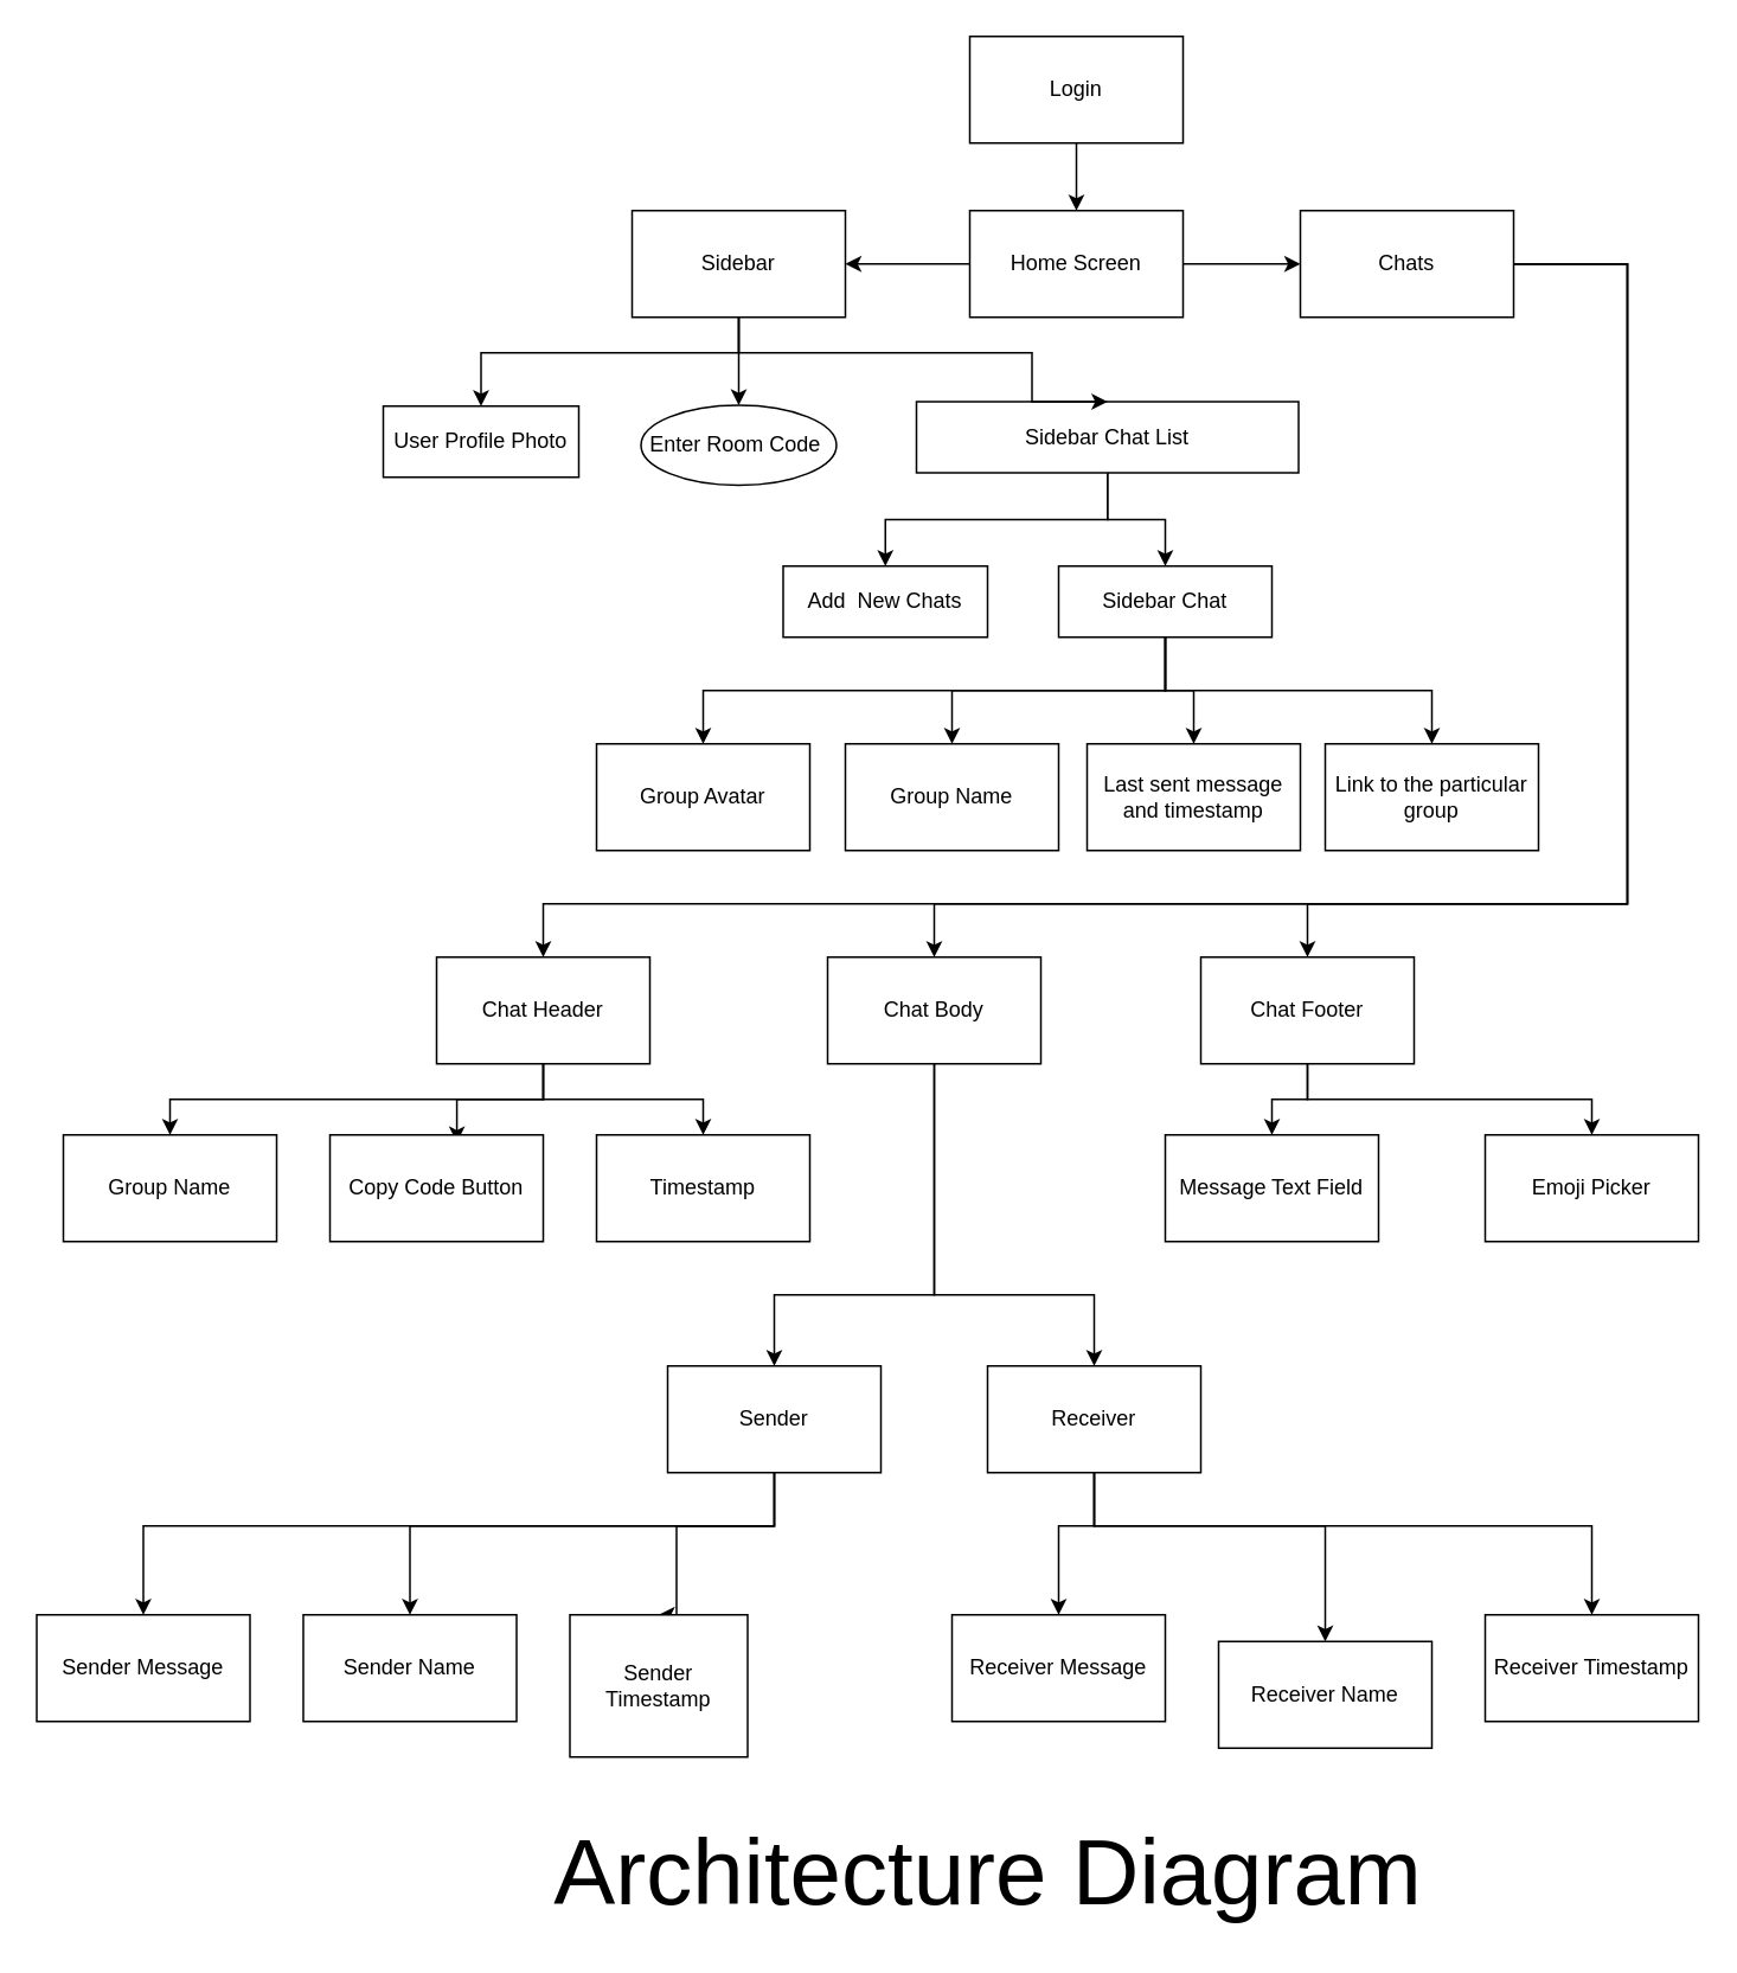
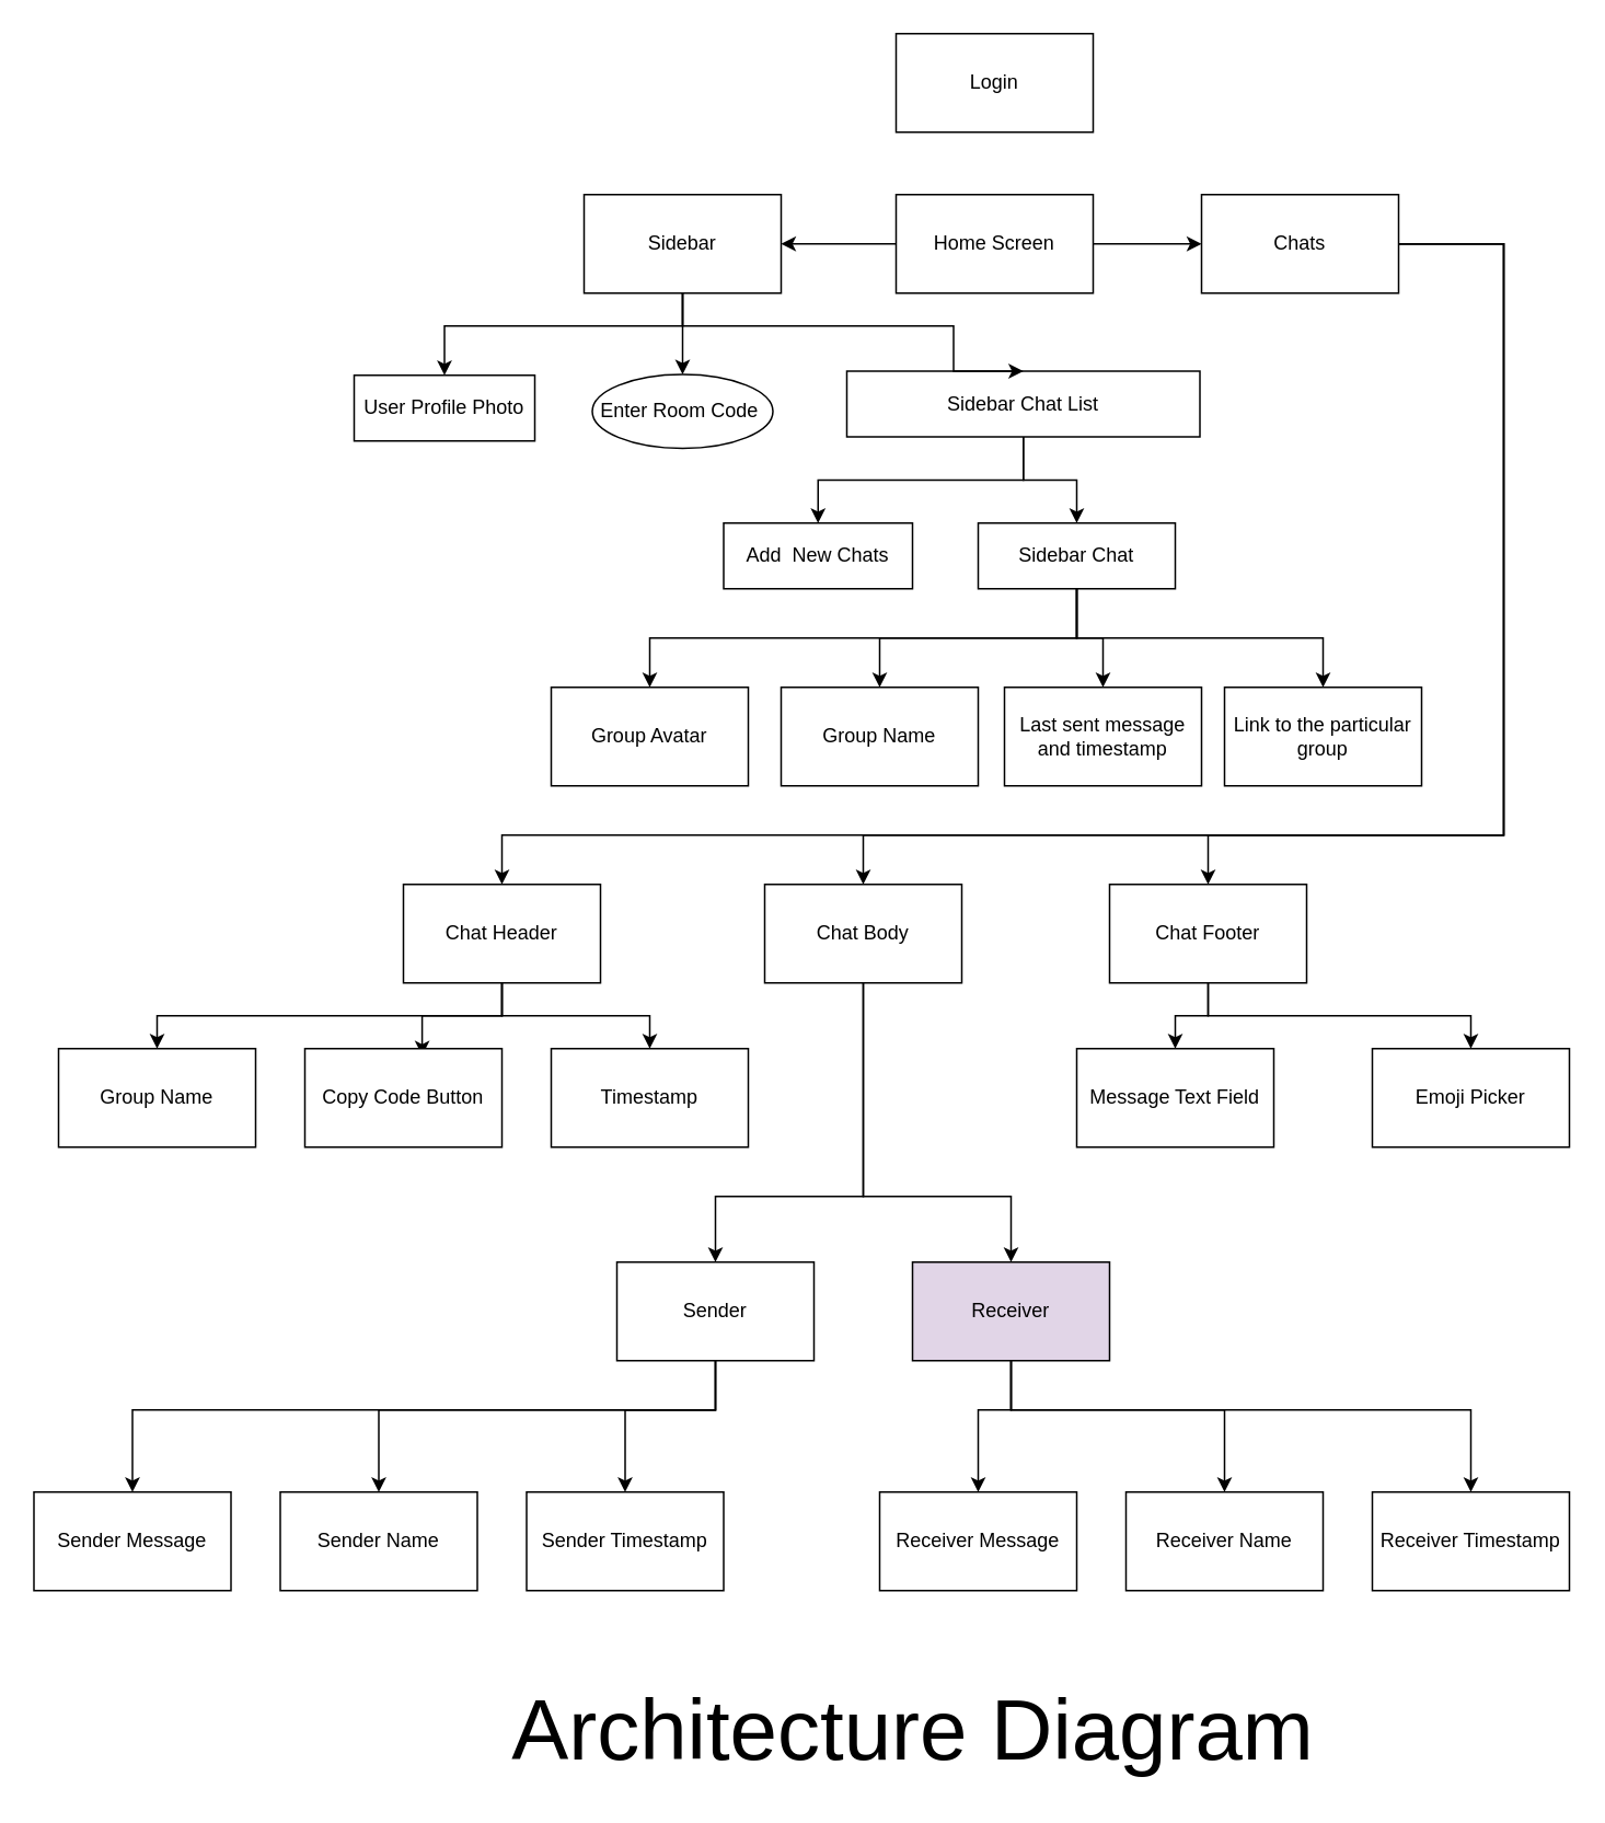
  <mxCell id="0" />
  <mxCell id="1" parent="0" />
- <mxCell id="2" style="edgeStyle=orthogonalEdgeStyle;rounded=0;orthogonalLoop=1;jettySize=auto;html=1;" edge="1" parent="1" source="3" target="20"><mxGeometry relative="1" as="geometry" /></mxCell>
  <mxCell id="3" value="Login" style="rounded=0;whiteSpace=wrap;html=1;" vertex="1" parent="1"><mxGeometry x="545" y="20" width="120" height="60" as="geometry" /></mxCell>
  <mxCell id="4" value="Enter Room Code&amp;nbsp;" style="ellipse;whiteSpace=wrap;html=1;" vertex="1" parent="1"><mxGeometry x="360" y="227.5" width="110" height="45" as="geometry" /></mxCell>
  <mxCell id="5" value="User Profile Photo" style="rounded=0;whiteSpace=wrap;html=1;" vertex="1" parent="1"><mxGeometry x="215" y="228" width="110" height="40" as="geometry" /></mxCell>
  <mxCell id="6" style="edgeStyle=orthogonalEdgeStyle;rounded=0;orthogonalLoop=1;jettySize=auto;html=1;entryX=0.5;entryY=0;entryDx=0;entryDy=0;" edge="1" parent="1" source="10" target="31"><mxGeometry relative="1" as="geometry"><Array as="points"><mxPoint x="655" y="388" /><mxPoint x="395" y="388" /></Array></mxGeometry></mxCell>
  <mxCell id="7" style="edgeStyle=orthogonalEdgeStyle;rounded=0;orthogonalLoop=1;jettySize=auto;html=1;entryX=0.5;entryY=0;entryDx=0;entryDy=0;" edge="1" parent="1" source="10" target="32"><mxGeometry relative="1" as="geometry" /></mxCell>
  <mxCell id="8" style="edgeStyle=orthogonalEdgeStyle;rounded=0;orthogonalLoop=1;jettySize=auto;html=1;" edge="1" parent="1" source="10" target="26"><mxGeometry relative="1" as="geometry" /></mxCell>
  <mxCell id="9" style="edgeStyle=orthogonalEdgeStyle;rounded=0;orthogonalLoop=1;jettySize=auto;html=1;entryX=0.5;entryY=0;entryDx=0;entryDy=0;" edge="1" parent="1" source="10" target="30"><mxGeometry relative="1" as="geometry"><Array as="points"><mxPoint x="655" y="388" /><mxPoint x="805" y="388" /></Array></mxGeometry></mxCell>
  <mxCell id="10" value="Sidebar Chat" style="rounded=0;whiteSpace=wrap;html=1;" vertex="1" parent="1"><mxGeometry x="595" y="318" width="120" height="40" as="geometry" /></mxCell>
  <mxCell id="11" style="edgeStyle=orthogonalEdgeStyle;rounded=0;orthogonalLoop=1;jettySize=auto;html=1;entryX=0.5;entryY=0;entryDx=0;entryDy=0;" edge="1" parent="1" source="13" target="25"><mxGeometry relative="1" as="geometry" /></mxCell>
  <mxCell id="12" style="edgeStyle=orthogonalEdgeStyle;rounded=0;orthogonalLoop=1;jettySize=auto;html=1;entryX=0.5;entryY=0;entryDx=0;entryDy=0;" edge="1" parent="1" source="13" target="10"><mxGeometry relative="1" as="geometry" /></mxCell>
  <mxCell id="13" value="Sidebar Chat List" style="rounded=0;whiteSpace=wrap;html=1;" vertex="1" parent="1"><mxGeometry x="515" y="225.5" width="215" height="40" as="geometry" /></mxCell>
  <mxCell id="14" style="edgeStyle=orthogonalEdgeStyle;rounded=0;orthogonalLoop=1;jettySize=auto;html=1;entryX=0.5;entryY=0;entryDx=0;entryDy=0;" edge="1" parent="1" source="17" target="29"><mxGeometry relative="1" as="geometry"><Array as="points"><mxPoint x="915" y="148" /><mxPoint x="915" y="508" /><mxPoint x="525" y="508" /></Array></mxGeometry></mxCell>
  <mxCell id="15" style="edgeStyle=orthogonalEdgeStyle;rounded=0;orthogonalLoop=1;jettySize=auto;html=1;entryX=0.5;entryY=0;entryDx=0;entryDy=0;" edge="1" parent="1" source="17" target="35"><mxGeometry relative="1" as="geometry"><Array as="points"><mxPoint x="915" y="148" /><mxPoint x="915" y="508" /><mxPoint x="735" y="508" /></Array></mxGeometry></mxCell>
  <mxCell id="16" style="edgeStyle=orthogonalEdgeStyle;rounded=0;orthogonalLoop=1;jettySize=auto;html=1;entryX=0.5;entryY=0;entryDx=0;entryDy=0;" edge="1" parent="1" source="17" target="39"><mxGeometry relative="1" as="geometry"><Array as="points"><mxPoint x="915" y="148" /><mxPoint x="915" y="508" /><mxPoint x="305" y="508" /></Array></mxGeometry></mxCell>
  <mxCell id="17" value="Chats" style="rounded=0;whiteSpace=wrap;html=1;" vertex="1" parent="1"><mxGeometry x="731" y="118" width="120" height="60" as="geometry" /></mxCell>
  <mxCell id="18" style="edgeStyle=orthogonalEdgeStyle;rounded=0;orthogonalLoop=1;jettySize=auto;html=1;entryX=1;entryY=0.5;entryDx=0;entryDy=0;" edge="1" parent="1" source="20" target="24"><mxGeometry relative="1" as="geometry" /></mxCell>
  <mxCell id="19" style="edgeStyle=orthogonalEdgeStyle;rounded=0;orthogonalLoop=1;jettySize=auto;html=1;entryX=0;entryY=0.5;entryDx=0;entryDy=0;" edge="1" parent="1" source="20" target="17"><mxGeometry relative="1" as="geometry" /></mxCell>
  <mxCell id="20" value="Home Screen" style="rounded=0;whiteSpace=wrap;html=1;" vertex="1" parent="1"><mxGeometry x="545" y="118" width="120" height="60" as="geometry" /></mxCell>
  <mxCell id="21" style="edgeStyle=orthogonalEdgeStyle;rounded=0;orthogonalLoop=1;jettySize=auto;html=1;entryX=0.5;entryY=0;entryDx=0;entryDy=0;" edge="1" parent="1" source="24" target="5"><mxGeometry relative="1" as="geometry"><Array as="points"><mxPoint x="415" y="198" /><mxPoint x="270" y="198" /></Array></mxGeometry></mxCell>
  <mxCell id="22" style="edgeStyle=orthogonalEdgeStyle;rounded=0;orthogonalLoop=1;jettySize=auto;html=1;entryX=0.5;entryY=0;entryDx=0;entryDy=0;" edge="1" parent="1" source="24" target="4"><mxGeometry relative="1" as="geometry" /></mxCell>
  <mxCell id="23" style="edgeStyle=orthogonalEdgeStyle;rounded=0;orthogonalLoop=1;jettySize=auto;html=1;entryX=0.5;entryY=0;entryDx=0;entryDy=0;" edge="1" parent="1" source="24" target="13"><mxGeometry relative="1" as="geometry"><Array as="points"><mxPoint x="415" y="198" /><mxPoint x="580" y="198" /></Array></mxGeometry></mxCell>
  <mxCell id="24" value="Sidebar" style="rounded=0;whiteSpace=wrap;html=1;" vertex="1" parent="1"><mxGeometry x="355" y="118" width="120" height="60" as="geometry" /></mxCell>
  <mxCell id="25" value="Add&amp;nbsp; New Chats" style="rounded=0;whiteSpace=wrap;html=1;" vertex="1" parent="1"><mxGeometry x="440" y="318" width="115" height="40" as="geometry" /></mxCell>
  <mxCell id="26" value="Last sent message and timestamp" style="rounded=0;whiteSpace=wrap;html=1;" vertex="1" parent="1"><mxGeometry x="611" y="418" width="120" height="60" as="geometry" /></mxCell>
  <mxCell id="27" style="edgeStyle=orthogonalEdgeStyle;rounded=0;orthogonalLoop=1;jettySize=auto;html=1;entryX=0.5;entryY=0;entryDx=0;entryDy=0;" edge="1" parent="1" source="29" target="43"><mxGeometry relative="1" as="geometry"><Array as="points"><mxPoint x="525" y="728" /><mxPoint x="435" y="728" /></Array></mxGeometry></mxCell>
  <mxCell id="28" style="edgeStyle=orthogonalEdgeStyle;rounded=0;orthogonalLoop=1;jettySize=auto;html=1;" edge="1" parent="1" source="29" target="50"><mxGeometry relative="1" as="geometry"><Array as="points"><mxPoint x="525" y="728" /><mxPoint x="615" y="728" /></Array></mxGeometry></mxCell>
  <mxCell id="29" value="Chat Body" style="rounded=0;whiteSpace=wrap;html=1;" vertex="1" parent="1"><mxGeometry x="465" y="538" width="120" height="60" as="geometry" /></mxCell>
  <mxCell id="30" value="Link to the particular group" style="rounded=0;whiteSpace=wrap;html=1;" vertex="1" parent="1"><mxGeometry x="745" y="418" width="120" height="60" as="geometry" /></mxCell>
  <mxCell id="31" value="Group Avatar" style="rounded=0;whiteSpace=wrap;html=1;" vertex="1" parent="1"><mxGeometry x="335" y="418" width="120" height="60" as="geometry" /></mxCell>
  <mxCell id="32" value="Group Name" style="rounded=0;whiteSpace=wrap;html=1;" vertex="1" parent="1"><mxGeometry x="475" y="418" width="120" height="60" as="geometry" /></mxCell>
  <mxCell id="33" style="edgeStyle=orthogonalEdgeStyle;rounded=0;orthogonalLoop=1;jettySize=auto;html=1;entryX=0.5;entryY=0;entryDx=0;entryDy=0;" edge="1" parent="1" source="35" target="51"><mxGeometry relative="1" as="geometry" /></mxCell>
  <mxCell id="34" style="edgeStyle=orthogonalEdgeStyle;rounded=0;orthogonalLoop=1;jettySize=auto;html=1;" edge="1" parent="1" source="35" target="52"><mxGeometry relative="1" as="geometry"><Array as="points"><mxPoint x="735" y="618" /><mxPoint x="895" y="618" /></Array></mxGeometry></mxCell>
  <mxCell id="35" value="Chat Footer" style="rounded=0;whiteSpace=wrap;html=1;" vertex="1" parent="1"><mxGeometry x="675" y="538" width="120" height="60" as="geometry" /></mxCell>
  <mxCell id="36" style="edgeStyle=orthogonalEdgeStyle;rounded=0;orthogonalLoop=1;jettySize=auto;html=1;" edge="1" parent="1" source="39" target="44"><mxGeometry relative="1" as="geometry"><Array as="points"><mxPoint x="305" y="618" /><mxPoint x="95" y="618" /></Array></mxGeometry></mxCell>
  <mxCell id="37" style="edgeStyle=orthogonalEdgeStyle;rounded=0;orthogonalLoop=1;jettySize=auto;html=1;entryX=0.595;entryY=0.071;entryDx=0;entryDy=0;entryPerimeter=0;" edge="1" parent="1" source="39" target="45"><mxGeometry relative="1" as="geometry" /></mxCell>
  <mxCell id="38" style="edgeStyle=orthogonalEdgeStyle;rounded=0;orthogonalLoop=1;jettySize=auto;html=1;entryX=0.5;entryY=0;entryDx=0;entryDy=0;" edge="1" parent="1" source="39" target="46"><mxGeometry relative="1" as="geometry" /></mxCell>
  <mxCell id="39" value="Chat Header" style="rounded=0;whiteSpace=wrap;html=1;" vertex="1" parent="1"><mxGeometry x="245" y="538" width="120" height="60" as="geometry" /></mxCell>
  <mxCell id="40" style="edgeStyle=orthogonalEdgeStyle;rounded=0;orthogonalLoop=1;jettySize=auto;html=1;entryX=0.5;entryY=0;entryDx=0;entryDy=0;" edge="1" parent="1" source="43" target="53"><mxGeometry relative="1" as="geometry"><Array as="points"><mxPoint x="435" y="858" /><mxPoint x="80" y="858" /></Array></mxGeometry></mxCell>
  <mxCell id="41" style="edgeStyle=orthogonalEdgeStyle;rounded=0;orthogonalLoop=1;jettySize=auto;html=1;entryX=0.5;entryY=0;entryDx=0;entryDy=0;" edge="1" parent="1" source="43" target="54"><mxGeometry relative="1" as="geometry"><Array as="points"><mxPoint x="435" y="858" /><mxPoint x="230" y="858" /></Array></mxGeometry></mxCell>
  <mxCell id="42" style="edgeStyle=orthogonalEdgeStyle;rounded=0;orthogonalLoop=1;jettySize=auto;html=1;entryX=0.5;entryY=0;entryDx=0;entryDy=0;" edge="1" parent="1" source="43" target="55"><mxGeometry relative="1" as="geometry"><Array as="points"><mxPoint x="435" y="858" /><mxPoint x="380" y="858" /></Array></mxGeometry></mxCell>
  <mxCell id="43" value="Sender" style="rounded=0;whiteSpace=wrap;html=1;" vertex="1" parent="1"><mxGeometry x="375" y="768" width="120" height="60" as="geometry" /></mxCell>
  <mxCell id="44" value="Group Name" style="rounded=0;whiteSpace=wrap;html=1;" vertex="1" parent="1"><mxGeometry x="35" y="638" width="120" height="60" as="geometry" /></mxCell>
  <mxCell id="45" value="Copy Code Button" style="rounded=0;whiteSpace=wrap;html=1;" vertex="1" parent="1"><mxGeometry x="185" y="638" width="120" height="60" as="geometry" /></mxCell>
  <mxCell id="46" value="Timestamp" style="rounded=0;whiteSpace=wrap;html=1;" vertex="1" parent="1"><mxGeometry x="335" y="638" width="120" height="60" as="geometry" /></mxCell>
  <mxCell id="47" style="edgeStyle=orthogonalEdgeStyle;rounded=0;orthogonalLoop=1;jettySize=auto;html=1;entryX=0.5;entryY=0;entryDx=0;entryDy=0;" edge="1" parent="1" source="50" target="57"><mxGeometry relative="1" as="geometry"><Array as="points"><mxPoint x="615" y="858" /><mxPoint x="745" y="858" /></Array></mxGeometry></mxCell>
  <mxCell id="48" style="edgeStyle=orthogonalEdgeStyle;rounded=0;orthogonalLoop=1;jettySize=auto;html=1;entryX=0.5;entryY=0;entryDx=0;entryDy=0;" edge="1" parent="1" source="50" target="58"><mxGeometry relative="1" as="geometry"><Array as="points"><mxPoint x="615" y="858" /><mxPoint x="895" y="858" /></Array></mxGeometry></mxCell>
  <mxCell id="49" style="edgeStyle=orthogonalEdgeStyle;rounded=0;orthogonalLoop=1;jettySize=auto;html=1;entryX=0.5;entryY=0;entryDx=0;entryDy=0;" edge="1" parent="1" source="50" target="56"><mxGeometry relative="1" as="geometry"><Array as="points"><mxPoint x="615" y="858" /><mxPoint x="595" y="858" /></Array></mxGeometry></mxCell>
- <mxCell id="50" value="Receiver" style="rounded=0;whiteSpace=wrap;html=1;" vertex="1" parent="1"><mxGeometry x="555" y="768" width="120" height="60" as="geometry" /></mxCell>
+ <mxCell id="50" value="Receiver" style="rounded=0;whiteSpace=wrap;html=1;fillColor=#e1d5e7;" vertex="1" parent="1"><mxGeometry x="555" y="768" width="120" height="60" as="geometry" /></mxCell>
  <mxCell id="51" value="Message Text Field" style="rounded=0;whiteSpace=wrap;html=1;" vertex="1" parent="1"><mxGeometry x="655" y="638" width="120" height="60" as="geometry" /></mxCell>
  <mxCell id="52" value="Emoji Picker" style="rounded=0;whiteSpace=wrap;html=1;" vertex="1" parent="1"><mxGeometry x="835" y="638" width="120" height="60" as="geometry" /></mxCell>
  <mxCell id="53" value="Sender Message" style="rounded=0;whiteSpace=wrap;html=1;" vertex="1" parent="1"><mxGeometry x="20" y="908" width="120" height="60" as="geometry" /></mxCell>
  <mxCell id="54" value="Sender Name" style="rounded=0;whiteSpace=wrap;html=1;" vertex="1" parent="1"><mxGeometry x="170" y="908" width="120" height="60" as="geometry" /></mxCell>
- <mxCell id="55" value="Sender Timestamp" style="rounded=0;whiteSpace=wrap;html=1;" vertex="1" parent="1"><mxGeometry x="320" y="908" width="100" height="80" as="geometry" /></mxCell>
+ <mxCell id="55" value="Sender Timestamp" style="rounded=0;whiteSpace=wrap;html=1;" vertex="1" parent="1"><mxGeometry x="320" y="908" width="120" height="60" as="geometry" /></mxCell>
  <mxCell id="56" value="Receiver Message" style="rounded=0;whiteSpace=wrap;html=1;" vertex="1" parent="1"><mxGeometry x="535" y="908" width="120" height="60" as="geometry" /></mxCell>
- <mxCell id="57" value="Receiver&amp;nbsp;Name" style="rounded=0;whiteSpace=wrap;html=1;" vertex="1" parent="1"><mxGeometry x="685" y="923" width="120" height="60" as="geometry" /></mxCell>
+ <mxCell id="57" value="Receiver&amp;nbsp;Name" style="rounded=0;whiteSpace=wrap;html=1;" vertex="1" parent="1"><mxGeometry x="685" y="908" width="120" height="60" as="geometry" /></mxCell>
  <mxCell id="58" value="Receiver Timestamp" style="rounded=0;whiteSpace=wrap;html=1;" vertex="1" parent="1"><mxGeometry x="835" y="908" width="120" height="60" as="geometry" /></mxCell>
  <mxCell id="59" value="Architecture Diagram" style="text;html=1;align=center;verticalAlign=middle;resizable=0;points=[];autosize=1;strokeColor=none;fillColor=none;fontSize=52;" vertex="1" parent="1"><mxGeometry x="305" y="1018" width="500" height="70" as="geometry" /></mxCell>
